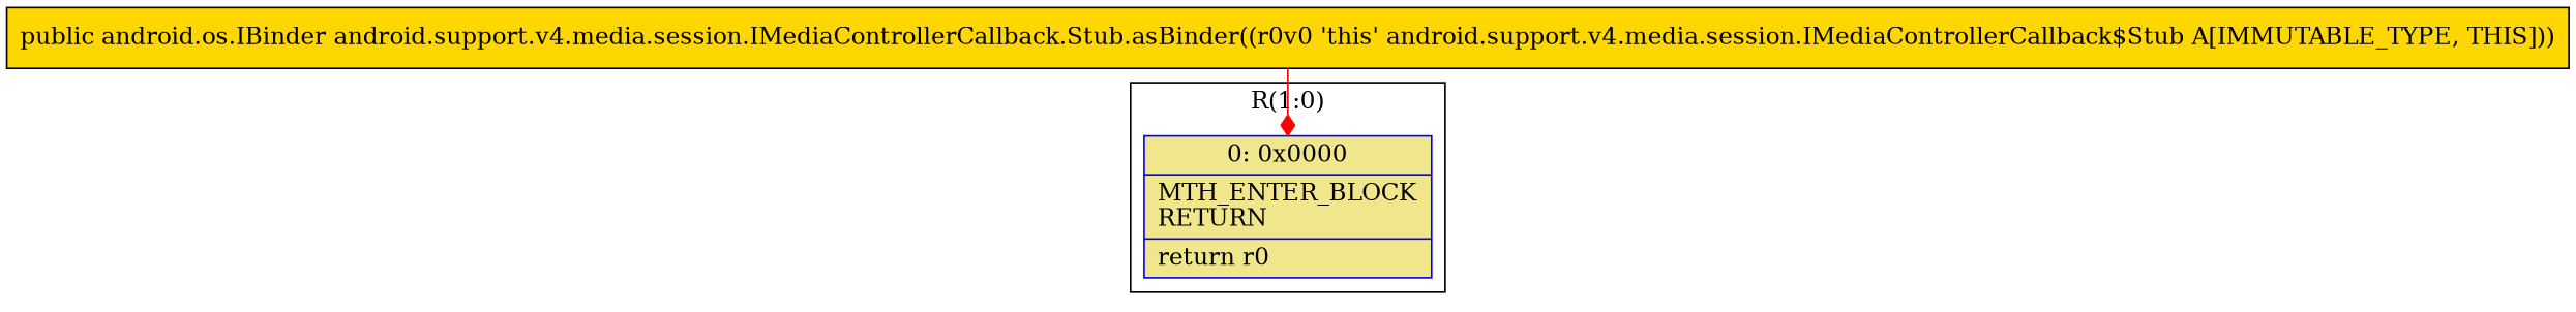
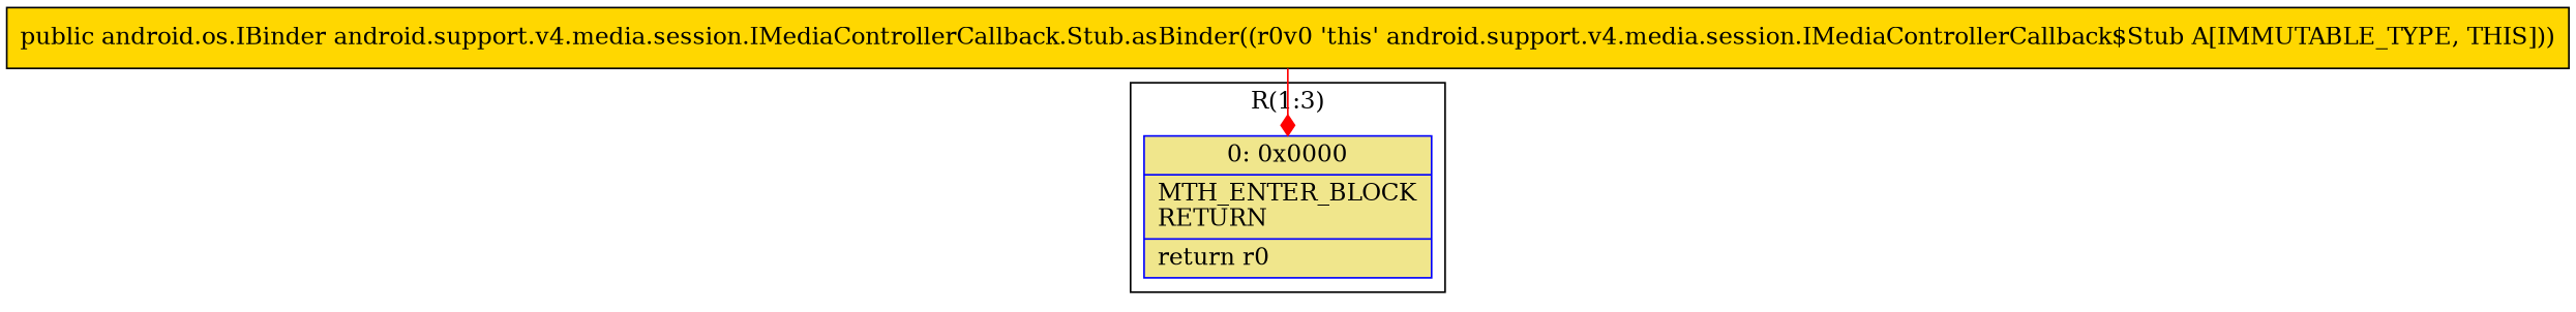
  digraph {
    node [shape=record style=filled]
    n1 [color=blue label="{0\:\ 0x0000|MTH_ENTER_BLOCK\lRETURN\l|return r0\l}" fillcolor=khaki]
    n2 [label="{public android.os.IBinder android.support.v4.media.session.IMediaControllerCallback.Stub.asBinder((r0v0 'this' android.support.v4.media.session.IMediaControllerCallback$Stub A[IMMUTABLE_TYPE, THIS])) }" fillcolor=gold]
    subgraph cluster_1 {
-     label="R(1:0)"
+     label="R(1:3)"
      n1
    }
    n2 -> n1 [color=red arrowhead=diamond]
  }
